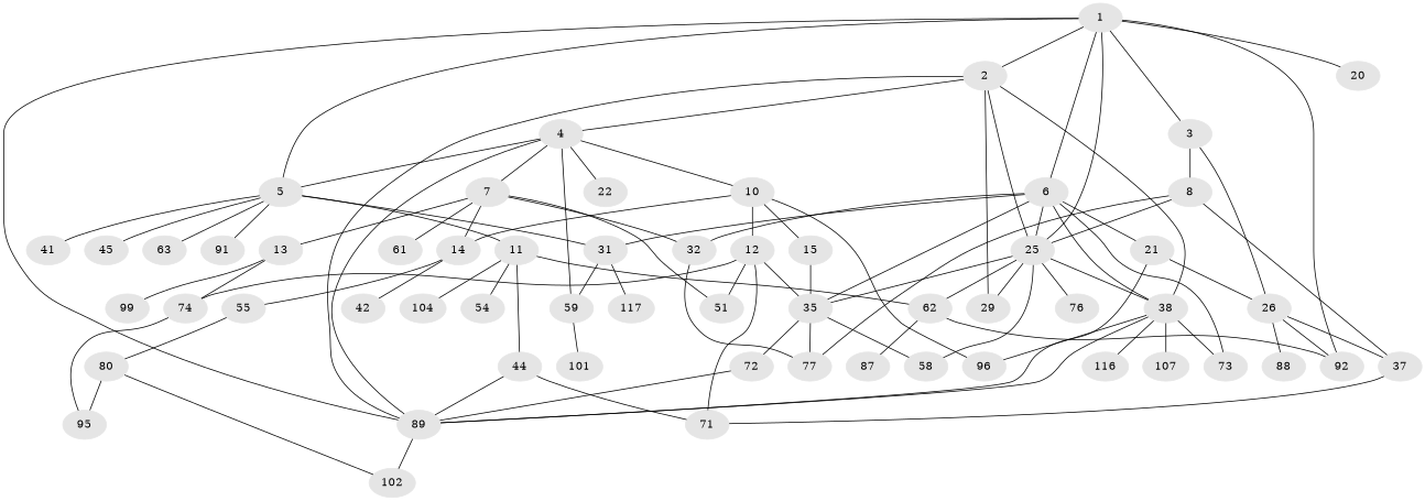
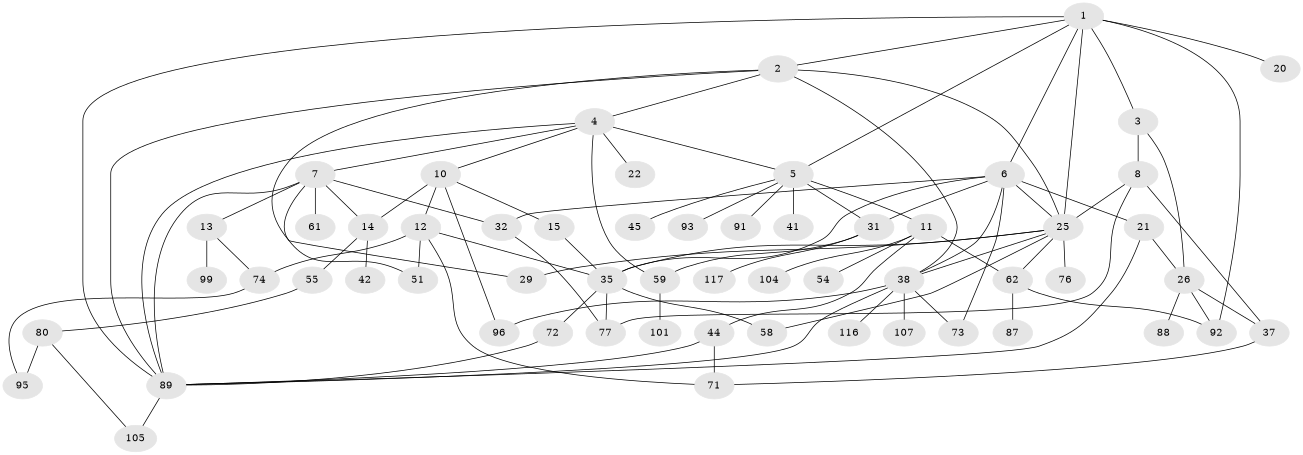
  graph {
    node [color=gray90 style=filled]
    1
    2
    3 [super="+50"]
    5 [super="+23+70+27+53"]
    6 [super="+43+24"]
    20 [super="+108"]
    25 [super="+28"]
    n8 [label=89 super="+84+103"]
    92
    4 [super="+66+9"]
    29 [super="+36"]
    38 [super="+75+78"]
    8 [super="+98"]
    26 [super="+30"]
    11 [super="+34+33+106"]
    31
    41
    45
-   63 [super="+97"]
+   63 [super="+97" label=93]
    91
    21 [super="+49"]
    32
    35 [super="+110+68+48"]
    73
    62
    58 [super="+60"]
    76 [super="+79"]
-   102
+   102 [label=105]
    7 [super="+17"]
    10 [super="+89+52"]
    22
    59
    96
    107
    116
    37 [super="+81"]
    77
    88
    13
    14
    51 [super="+69"]
    61 [super="+113"]
    12 [super="+40+56+16"]
    15 [super="+19"]
    101
    44 [super="+65"]
    54
    104
    n49 [label=117]
    72
    74
    99
    42 [super="+83+57"]
    55
    71 [super="+100"]
    87
    95
    80 [super="+93"]
    1 -- 2
    1 -- 3
    1 -- 5
    1 -- 6
    1 -- 20
    1 -- 25
    1 -- n8
    1 -- 92
    2 -- 25
    2 -- n8
    2 -- 4
    2 -- 29
    2 -- 38
    3 -- 8
    3 -- 26
    5 -- 11 [weight=2]
    5 -- 31
    5 -- 41
    5 -- 45
    5 -- 63
    5 -- 91
    6 -- 25
    6 -- 38
    6 -- 31
    6 -- 21
    6 -- 32
    6 -- 35
    6 -- 73
    25 -- 29
    25 -- 38
    25 -- 35
    25 -- 62
    25 -- 58
    25 -- 76 [weight=3]
    n8 -- 102
    4 -- 5
    4 -- n8
    4 -- 7
    4 -- 10
    4 -- 22
    4 -- 59
    38 -- n8
    38 -- 73
    38 -- 96
    38 -- 107
    38 -- 116
    8 -- 25
    8 -- 37
    8 -- 77
    26 -- 92
    26 -- 37
    26 -- 88
    11 -- 62
    11 -- 44
    11 -- 54
    11 -- 104
    31 -- 59
    31 -- n49
    21 -- n8
    21 -- 26
    32 -- 77
    35 -- 58
    35 -- 77
    35 -- 72
    62 -- 92
    62 -- 87
+   7 -- n8
    7 -- 32
    7 -- 13
    7 -- 14
    7 -- 51
    7 -- 61
    10 -- 96
    10 -- 14
    10 -- 12 [weight=2]
    10 -- 15
    59 -- 101
    37 -- 71
    13 -- 74
    13 -- 99
    14 -- 42
    14 -- 55
    12 -- 35
    12 -- 51
    12 -- 74
    12 -- 71
    15 -- 35
    44 -- n8
    44 -- 71
    72 -- n8
    74 -- 95
    55 -- 80
    80 -- 102
    80 -- 95
  }
